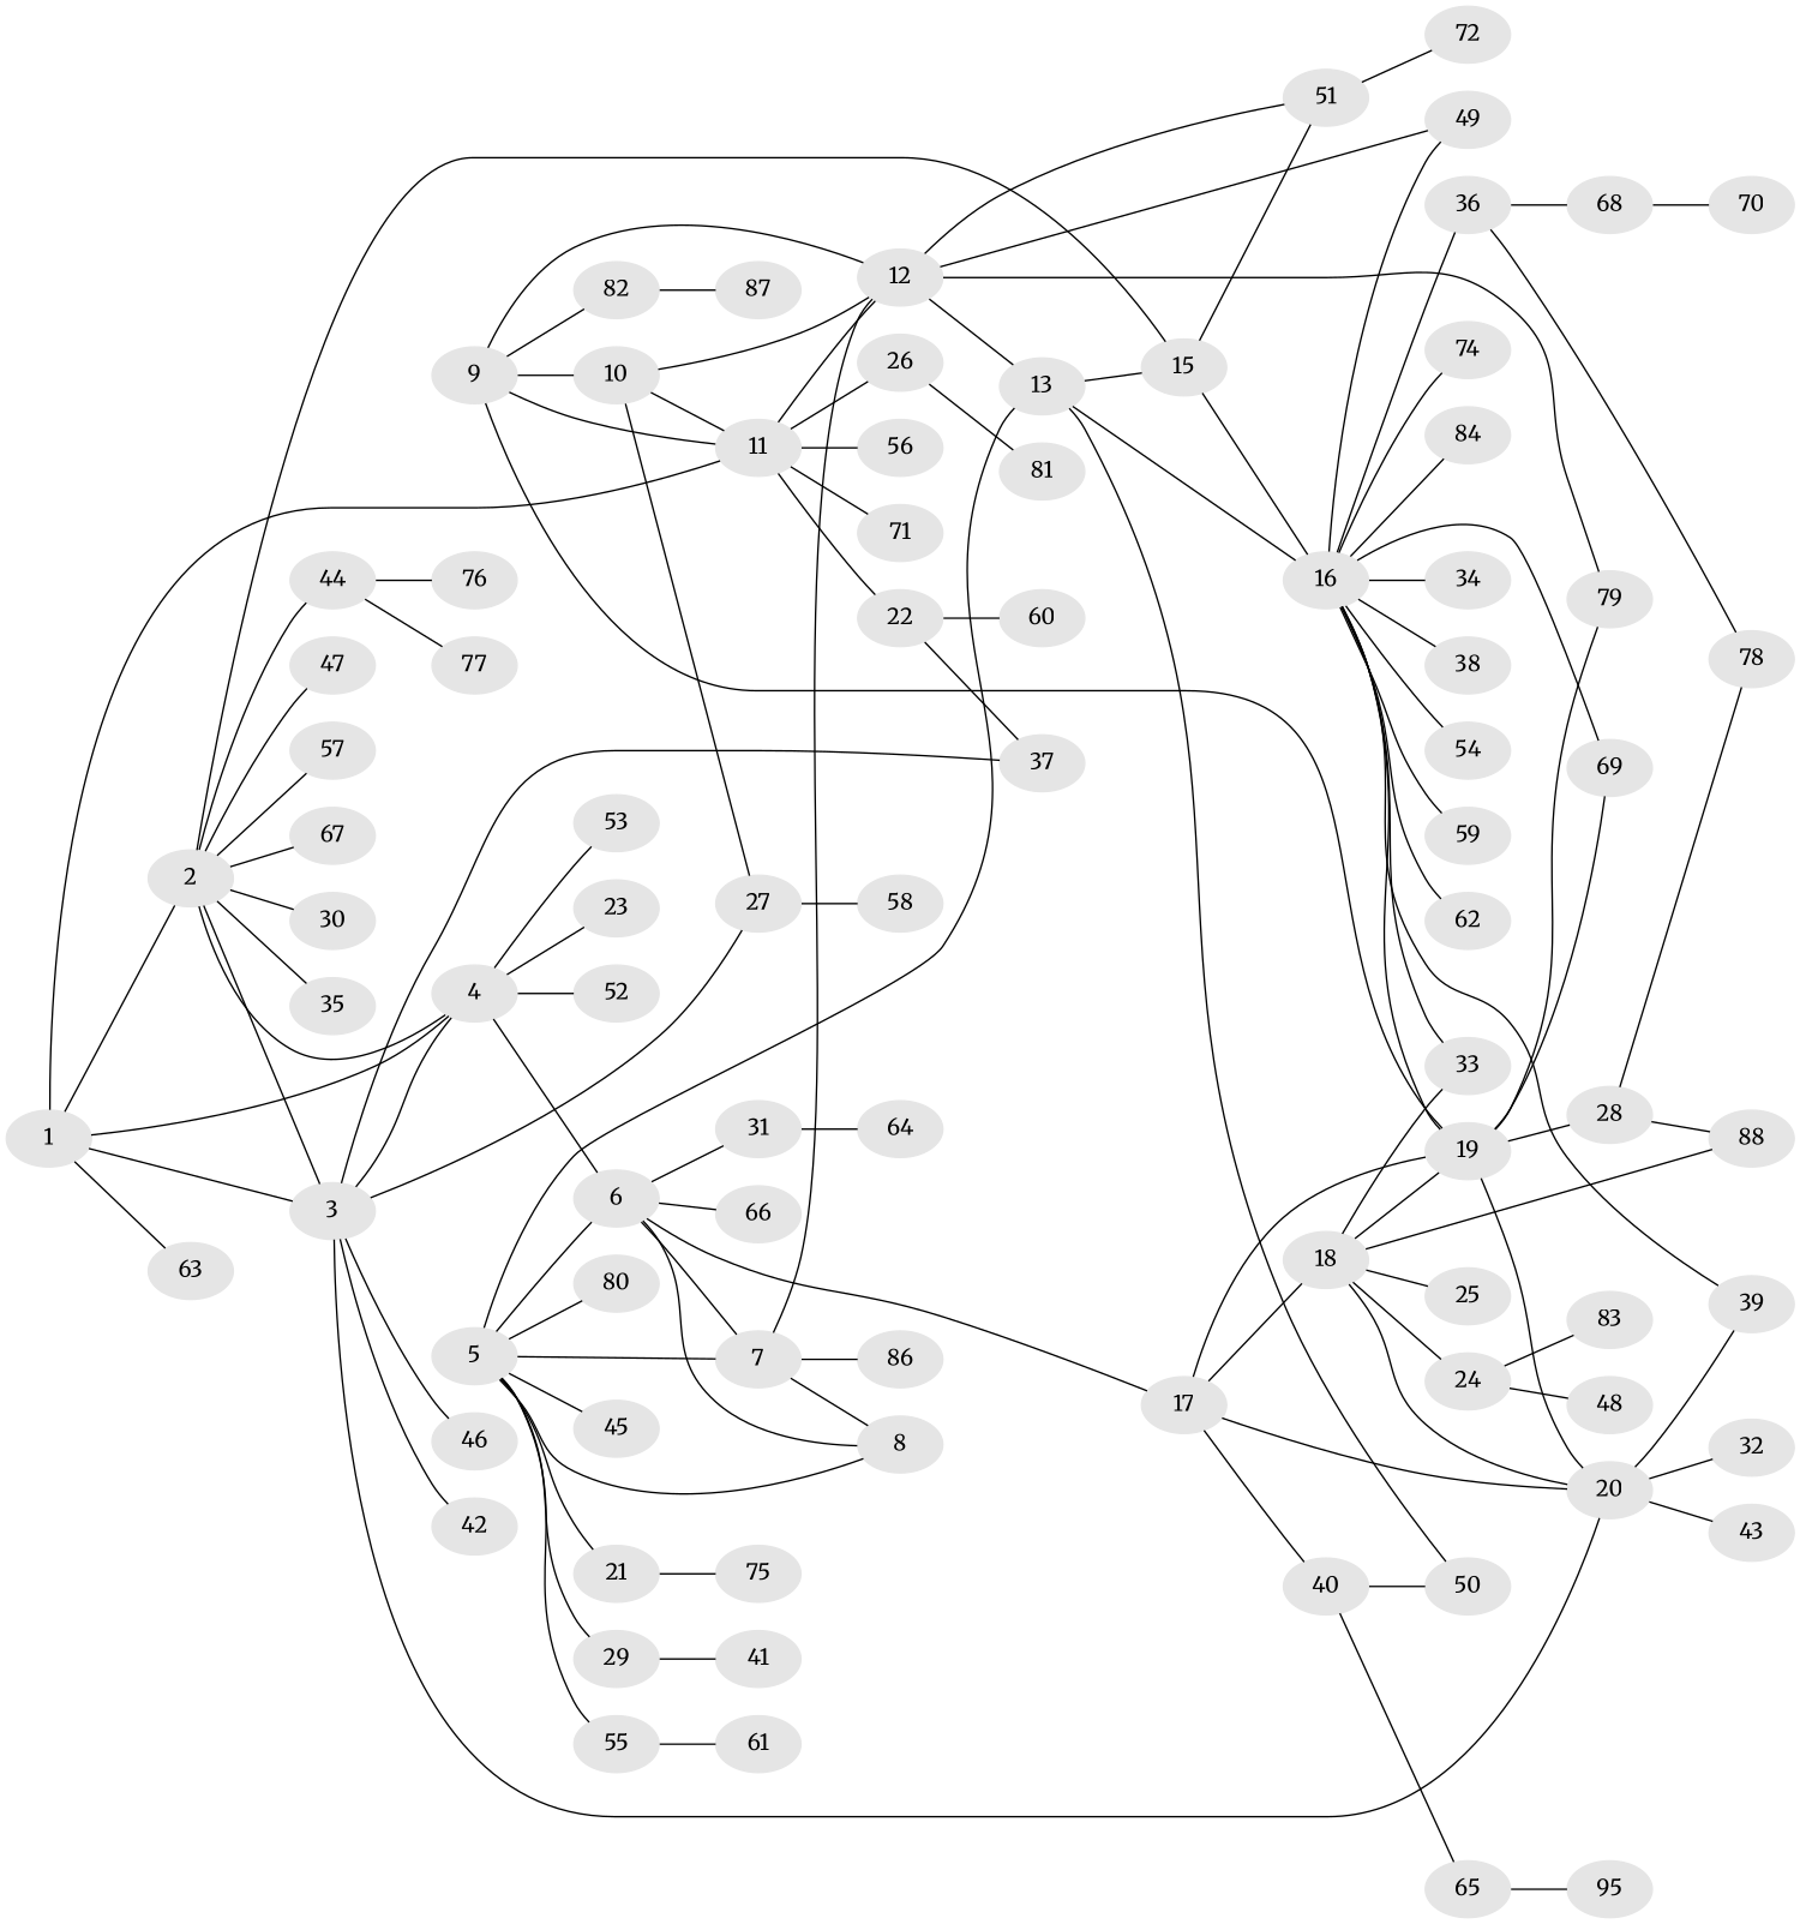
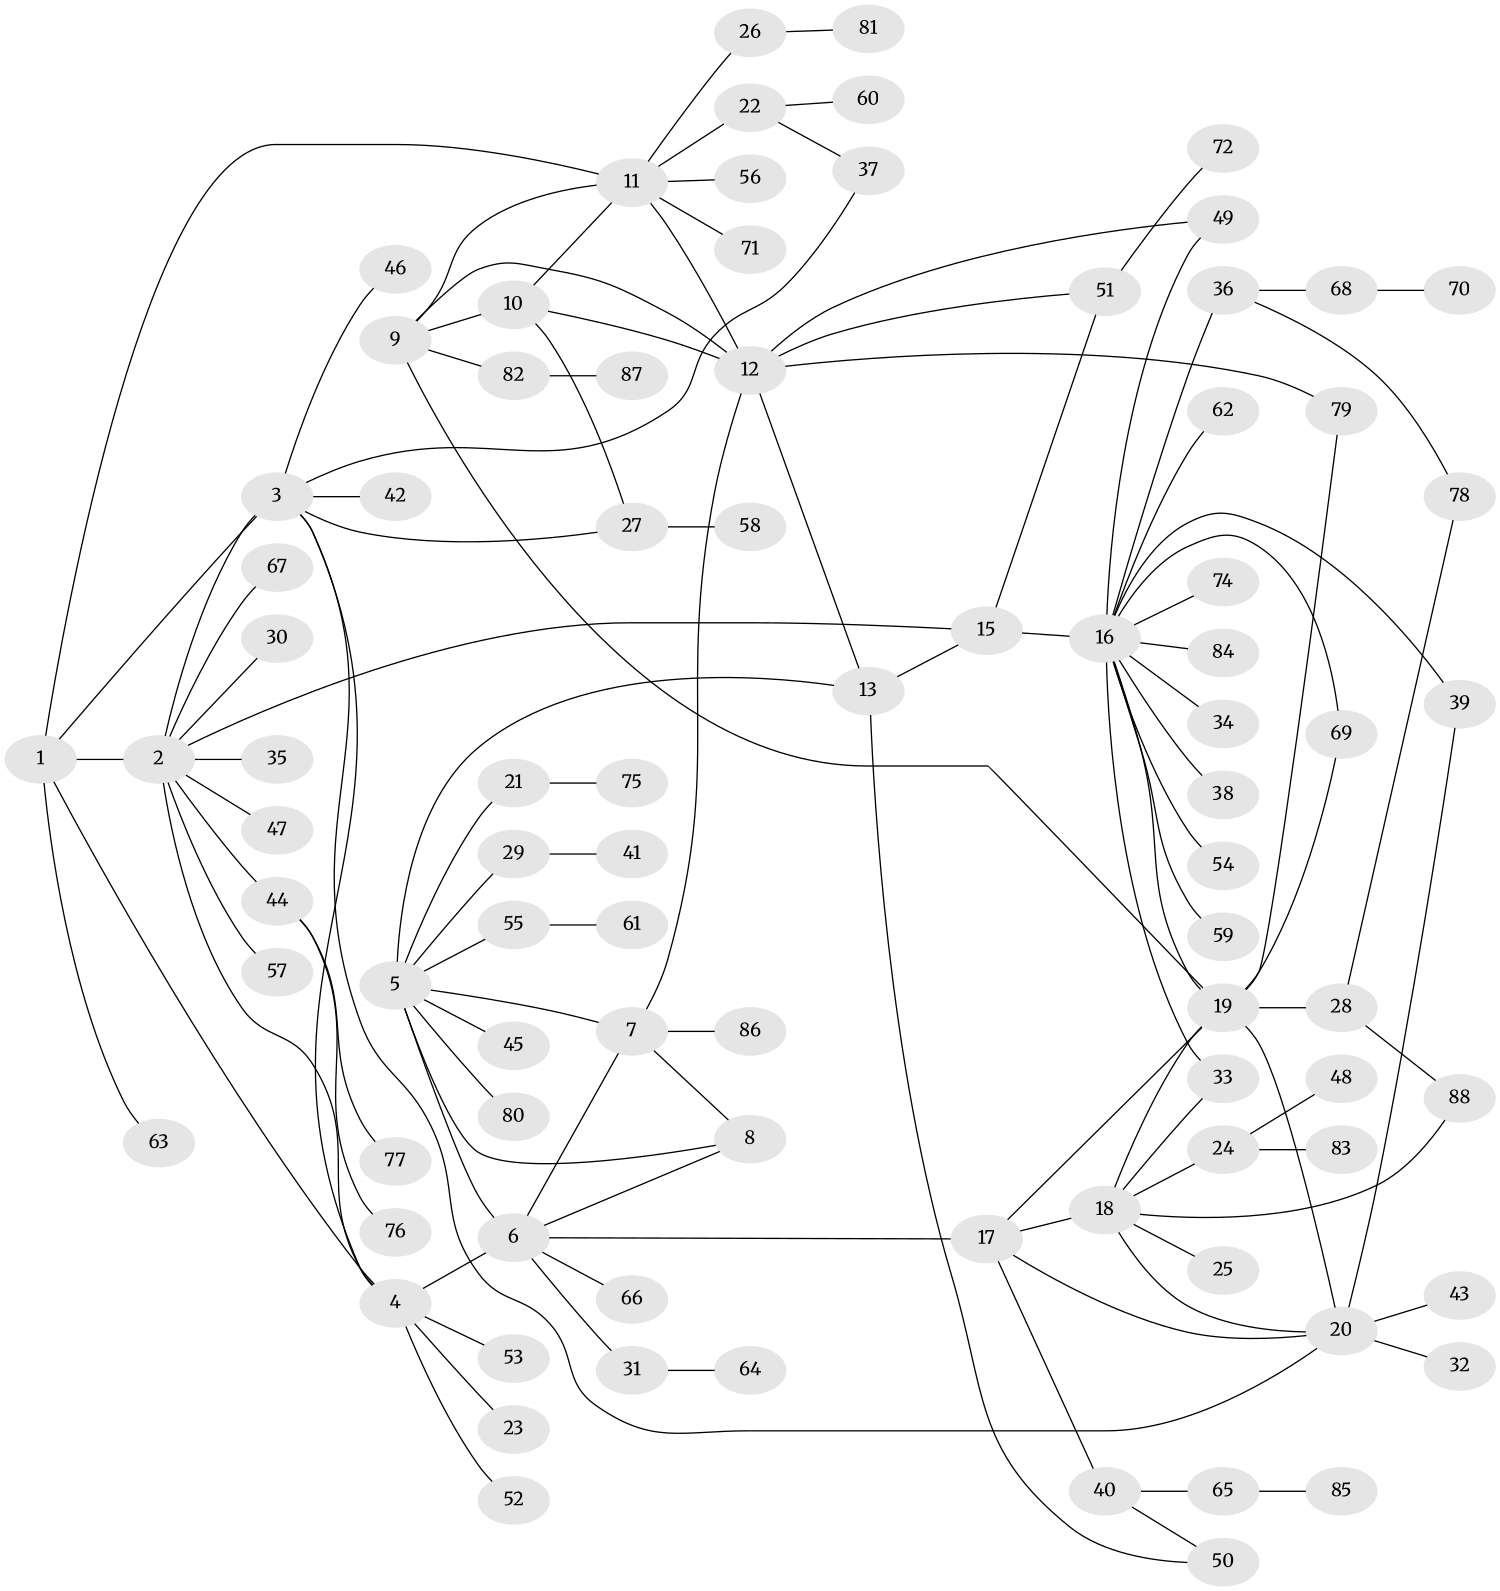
  graph {
    fontname=Merriweather
    rankdir=LR
    node [color=gray90 fontname=Merriweather style=filled]
    edge [fontname=Merriweather]
    1
    2
    3
    4
    11
    63
    15
    30
    35
    44
    47
    57
    67
    20
    27
    37
    42
    46
    6
    23
    52
    53
    12
    22
    26
    56
    71
    51
    16
    76
    77
    39
    32
    43
    58
    7
    8
    17
    31
    66
    5
    13
    21
    29
    45
    55
    80
    86
    50
    75
    41
    61
    19
    18
    40
    64
    79
    49
    9
    10
    82
    28
    69
    87
    60
    81
    88
    78
    72
    33
    34
    36
    38
    54
    59
    62
    74
    84
    68
    24
    25
    65
    48
    83
    70
-   85 [label=95]
+   85
    1 -- 2
    1 -- 3
    1 -- 4
    1 -- 11
    1 -- 63
    2 -- 3
    2 -- 4
    2 -- 15
    2 -- 30
    2 -- 35
    2 -- 44
    2 -- 47
    2 -- 57
    2 -- 67
    3 -- 4
    3 -- 20
    3 -- 27
    3 -- 37
    3 -- 42
    3 -- 46
    4 -- 6
    4 -- 23
    4 -- 52
    4 -- 53
    11 -- 12
    11 -- 22
    11 -- 26
    11 -- 56
    11 -- 71
    15 -- 51
    15 -- 16
    44 -- 76
    44 -- 77
    20 -- 39
    20 -- 32
    20 -- 43
    27 -- 58
    6 -- 7
    6 -- 8
    6 -- 17
    6 -- 31
    6 -- 66
    12 -- 51
    12 -- 13
    12 -- 79
    12 -- 49
    22 -- 37
    22 -- 60
    26 -- 81
    51 -- 72
    16 -- 39
    16 -- 19
    16 -- 49
    16 -- 69
    16 -- 33
    16 -- 34
    16 -- 36
    16 -- 38
    16 -- 54
    16 -- 59
    16 -- 62
    16 -- 74
    16 -- 84
    7 -- 12
    7 -- 8
    7 -- 86
    17 -- 20
    17 -- 19
    17 -- 18
    17 -- 40
    31 -- 64
    5 -- 6
    5 -- 7
    5 -- 8
    5 -- 13
    5 -- 21
    5 -- 29
    5 -- 45
    5 -- 55
    5 -- 80
    13 -- 15
-   13 -- 16
    13 -- 50
    21 -- 75
    29 -- 41
    55 -- 61
    19 -- 20
    19 -- 79
    19 -- 28
    19 -- 69
    18 -- 20
    18 -- 19
    18 -- 88
    18 -- 33
    18 -- 24
    18 -- 25
    40 -- 50
    40 -- 65
    9 -- 11
    9 -- 12
    9 -- 19
    9 -- 10
    9 -- 82
    10 -- 11
    10 -- 27
    10 -- 12
    82 -- 87
    28 -- 88
    28 -- 78
    36 -- 78
    36 -- 68
    68 -- 70
    24 -- 48
    24 -- 83
    65 -- 85
  }
